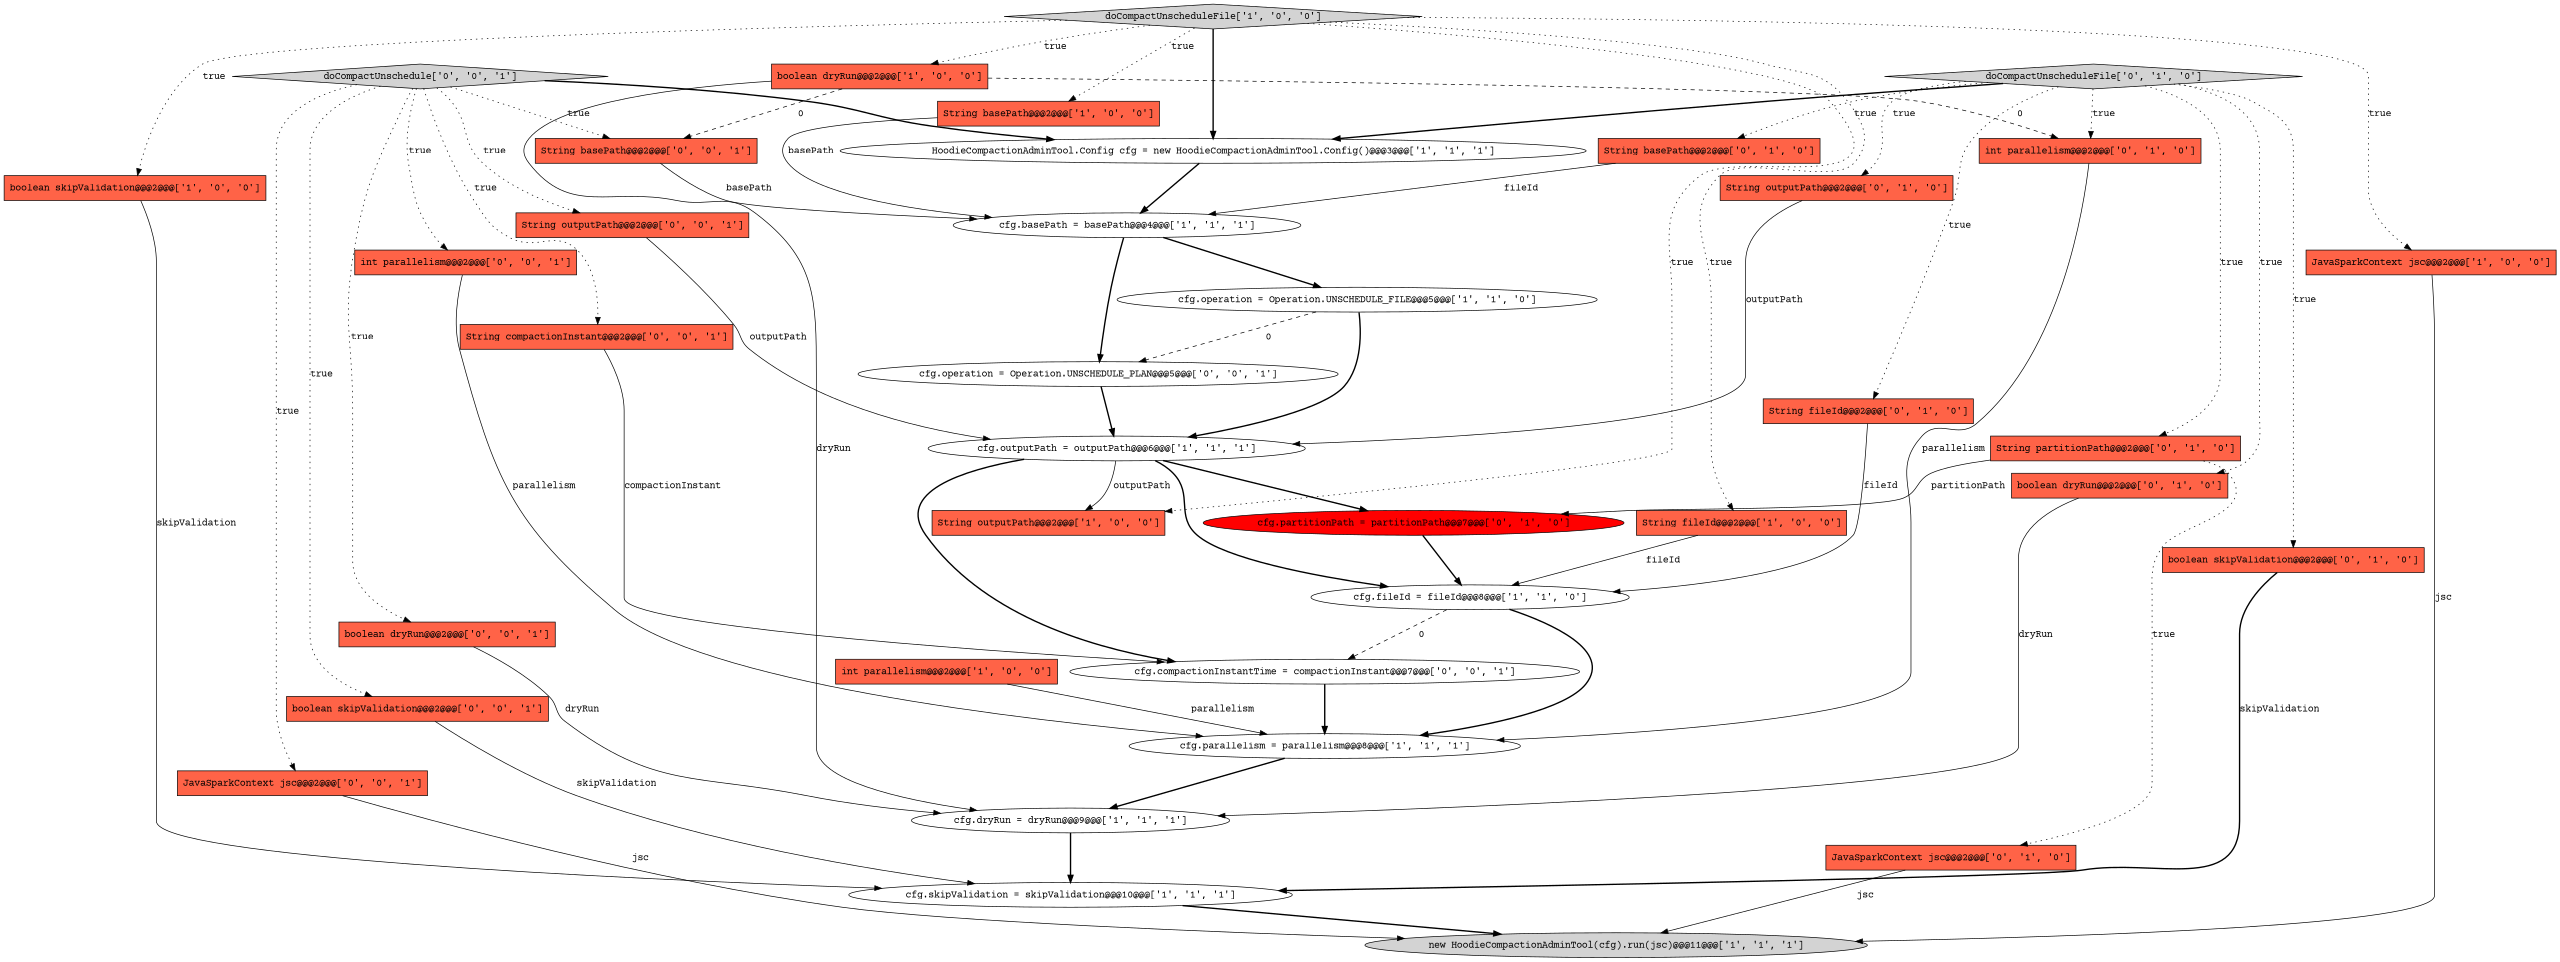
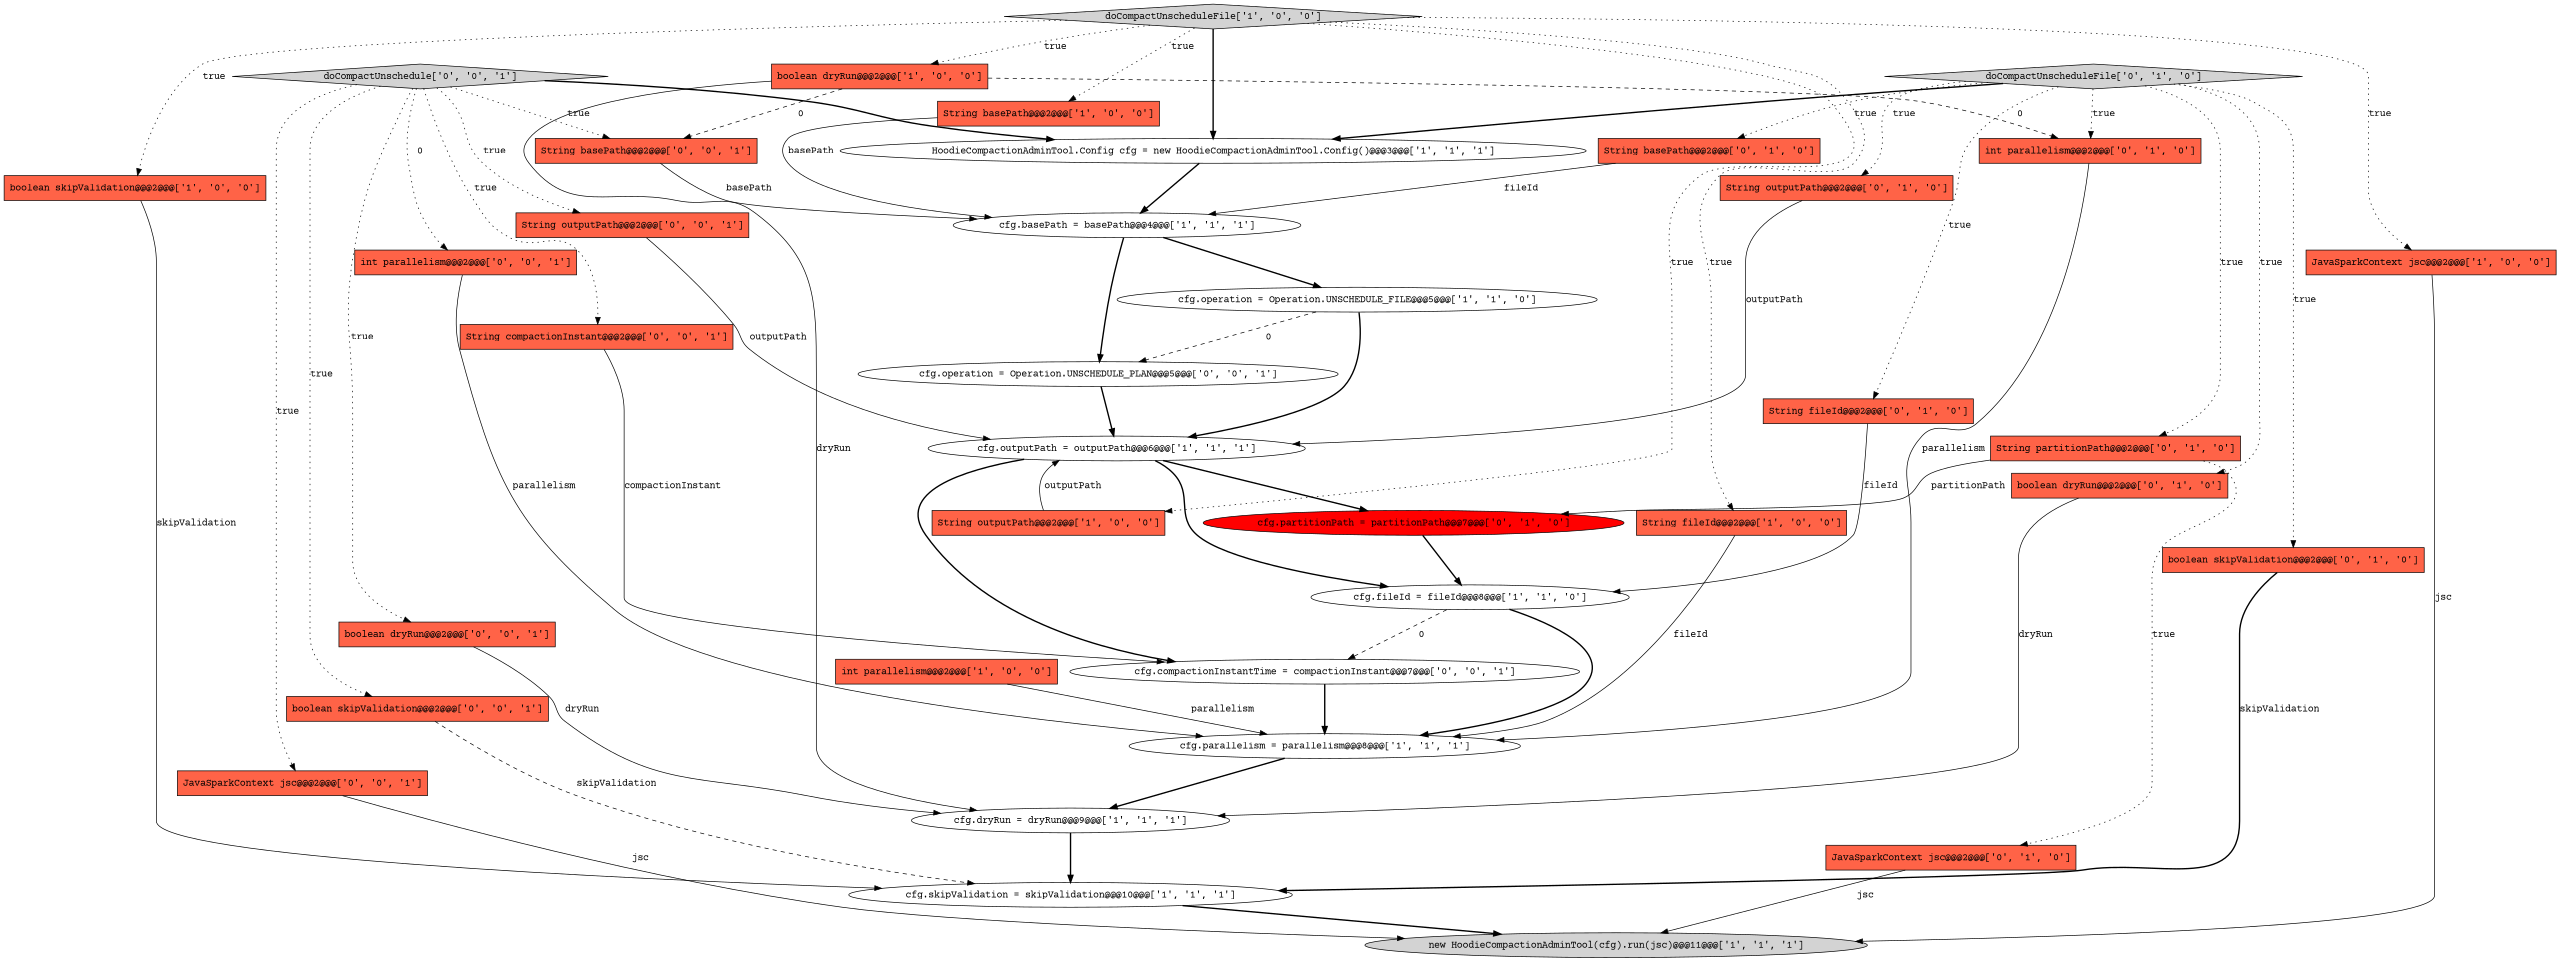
  digraph {
    fontname="Courier Prime"
    node [fillcolor=tomato fontname="Courier Prime" shape=box style=filled]
    edge [fontname="Courier Prime" style=solid]
    n1 [label="JavaSparkContext jsc@@@2@@@['0', '1', '0']"]
    n2 [fillcolor=lightgray label="new HoodieCompactionAdminTool(cfg).run(jsc)@@@11@@@['1', '1', '1']" shape=ellipse]
    n3 [label="boolean dryRun@@@2@@@['1', '0', '0']"]
    n4 [label="int parallelism@@@2@@@['0', '1', '0']"]
    n5 [label="String basePath@@@2@@@['0', '0', '1']"]
    n6 [fillcolor=white label="cfg.dryRun = dryRun@@@9@@@['1', '1', '1']" shape=ellipse]
    n7 [fillcolor=white label="cfg.parallelism = parallelism@@@8@@@['1', '1', '1']" shape=ellipse]
    n8 [fillcolor=white label="cfg.basePath = basePath@@@4@@@['1', '1', '1']" shape=ellipse]
    n9 [fillcolor=white label="cfg.skipValidation = skipValidation@@@10@@@['1', '1', '1']" shape=ellipse]
    n10 [label="boolean dryRun@@@2@@@['0', '1', '0']"]
    n11 [fillcolor=white label="HoodieCompactionAdminTool.Config cfg = new HoodieCompactionAdminTool.Config()@@@3@@@['1', '1', '1']" shape=ellipse]
    n12 [fillcolor=white label="cfg.operation = Operation.UNSCHEDULE_PLAN@@@5@@@['0', '0', '1']" shape=ellipse]
    n13 [fillcolor=white label="cfg.operation = Operation.UNSCHEDULE_FILE@@@5@@@['1', '1', '0']" shape=ellipse]
    n14 [label="String compactionInstant@@@2@@@['0', '0', '1']"]
    n15 [fillcolor=white label="cfg.compactionInstantTime = compactionInstant@@@7@@@['0', '0', '1']" shape=ellipse]
    n16 [label="String basePath@@@2@@@['1', '0', '0']"]
    n17 [fillcolor=white label="cfg.outputPath = outputPath@@@6@@@['1', '1', '1']" shape=ellipse]
    n18 [fillcolor=red label="cfg.partitionPath = partitionPath@@@7@@@['0', '1', '0']" shape=ellipse]
    n19 [fillcolor=white label="cfg.fileId = fileId@@@8@@@['1', '1', '0']" shape=ellipse]
    n20 [label="String basePath@@@2@@@['0', '1', '0']"]
    n21 [label="boolean dryRun@@@2@@@['0', '0', '1']"]
    n22 [fillcolor=lightgray label="doCompactUnschedule['0', '0', '1']" shape=diamond]
    n23 [label="int parallelism@@@2@@@['0', '0', '1']"]
    n24 [label="String outputPath@@@2@@@['0', '0', '1']"]
    n25 [label="boolean skipValidation@@@2@@@['0', '0', '1']"]
    n26 [label="JavaSparkContext jsc@@@2@@@['0', '0', '1']"]
    n27 [label="String outputPath@@@2@@@['1', '0', '0']"]
    n28 [fillcolor=lightgray label="doCompactUnscheduleFile['0', '1', '0']" shape=diamond]
    n29 [label="boolean skipValidation@@@2@@@['0', '1', '0']"]
    n30 [label="String partitionPath@@@2@@@['0', '1', '0']"]
    n31 [label="String fileId@@@2@@@['0', '1', '0']"]
    n32 [label="String outputPath@@@2@@@['0', '1', '0']"]
    n33 [label="int parallelism@@@2@@@['1', '0', '0']"]
    n34 [label="boolean skipValidation@@@2@@@['1', '0', '0']"]
    n35 [label="JavaSparkContext jsc@@@2@@@['1', '0', '0']"]
    n36 [label="String fileId@@@2@@@['1', '0', '0']"]
    n37 [fillcolor=lightgray label="doCompactUnscheduleFile['1', '0', '0']" shape=diamond]
    n1 -> n2 [label=jsc]
    n3 -> n4 [label=0 style=dashed]
    n3 -> n5 [label=0 style=dashed]
    n3 -> n6 [label=dryRun]
    n4 -> n7 [label=parallelism]
    n5 -> n8 [label=basePath]
    n6 -> n9 [style=bold]
    n7 -> n6 [style=bold]
    n8 -> n12 [style=bold]
    n8 -> n13 [style=bold]
    n9 -> n2 [style=bold]
    n10 -> n6 [label=dryRun]
    n11 -> n8 [style=bold]
    n12 -> n17 [style=bold]
    n13 -> n12 [label=0 style=dashed]
    n13 -> n17 [style=bold]
    n14 -> n15 [label=compactionInstant]
    n15 -> n7 [style=bold]
    n16 -> n8 [label=basePath]
    n17 -> n15 [style=bold]
    n17 -> n18 [style=bold]
    n17 -> n19 [style=bold]
    n18 -> n19 [style=bold]
    n19 -> n7 [style=bold]
    n19 -> n15 [label=0 style=dashed]
    n20 -> n8 [label=fileId]
    n21 -> n6 [label=dryRun]
    n22 -> n5 [label=true style=dotted]
    n22 -> n11 [style=bold]
    n22 -> n14 [label=true style=dotted]
    n22 -> n21 [label=true style=dotted]
-   n22 -> n23 [label=true style=dotted]
+   n22 -> n23 [label=0 style=dotted]
    n22 -> n24 [label=true style=dotted]
    n22 -> n25 [label=true style=dotted]
    n22 -> n26 [label=true style=dotted]
    n23 -> n7 [label=parallelism]
    n24 -> n17 [label=outputPath]
-   n25 -> n9 [label=skipValidation]
+   n25 -> n9 [label=skipValidation style=dashed]
    n26 -> n2 [label=jsc]
-   n17 -> n27 [label=outputPath]
+   n27 -> n17 [label=outputPath]
    n28 -> n4 [label=true style=dotted]
    n28 -> n10 [label=true style=dotted]
    n28 -> n11 [style=bold]
    n28 -> n20 [label=true style=dotted]
    n28 -> n29 [label=true style=dotted]
    n28 -> n30 [label=true style=dotted]
    n28 -> n31 [label=true style=dotted]
    n28 -> n32 [label=true style=dotted]
    n29 -> n9 [label=skipValidation style=bold]
    n30 -> n1 [label=true style=dotted]
    n30 -> n18 [label=partitionPath]
    n31 -> n19 [label=fileId]
    n32 -> n17 [label=outputPath]
    n33 -> n7 [label=parallelism]
    n34 -> n9 [label=skipValidation]
    n35 -> n2 [label=jsc]
-   n36 -> n19 [label=fileId]
+   n36 -> n7 [label=fileId]
    n37 -> n3 [label=true style=dotted]
    n37 -> n11 [style=bold]
    n37 -> n16 [label=true style=dotted]
    n37 -> n27 [label=true style=dotted]
    n37 -> n34 [label=true style=dotted]
    n37 -> n35 [label=true style=dotted]
    n37 -> n36 [label=true style=dotted]
  }
